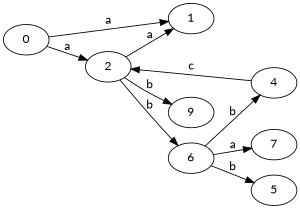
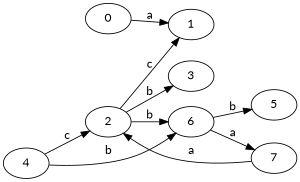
  strict digraph {
    fontname=Lato
    rankdir=LR
    node [fontname=Lato]
    edge [fontname=Lato]
    2
    1
-   3 [label=9]
+   3
    6
    7
    4
    5
    0
-   2 -> 1 [label=a]
+   2 -> 1 [label=c]
    2 -> 3 [label=b]
    2 -> 6 [label=b]
    6 -> 7 [label=a]
-   6 -> 4 [label=b]
+   4 -> 6 [label=b]
    6 -> 5 [label=b]
-   0 -> 2 [label=a]
+   7 -> 2 [label=a]
    4 -> 2 [label=c]
    0 -> 1 [label=a]
  }
